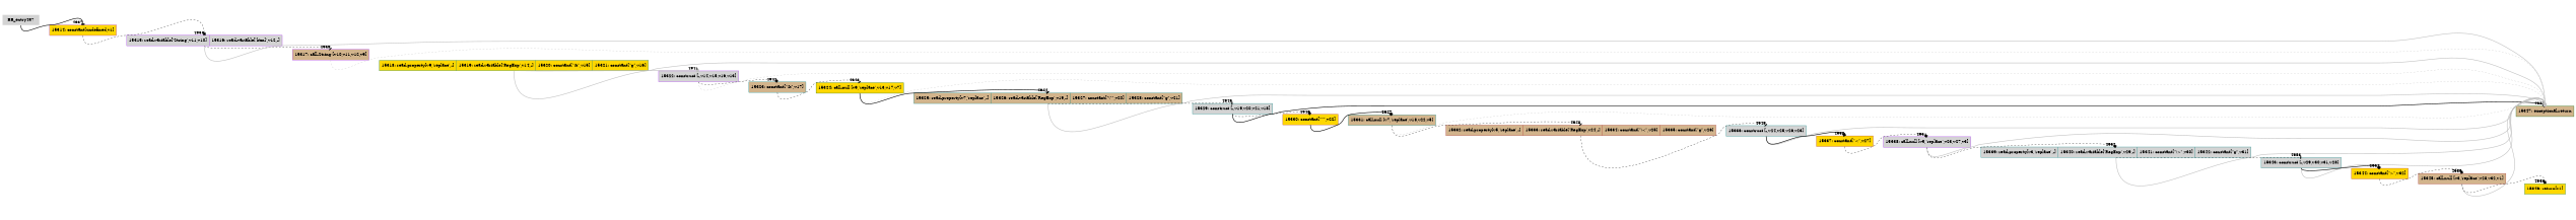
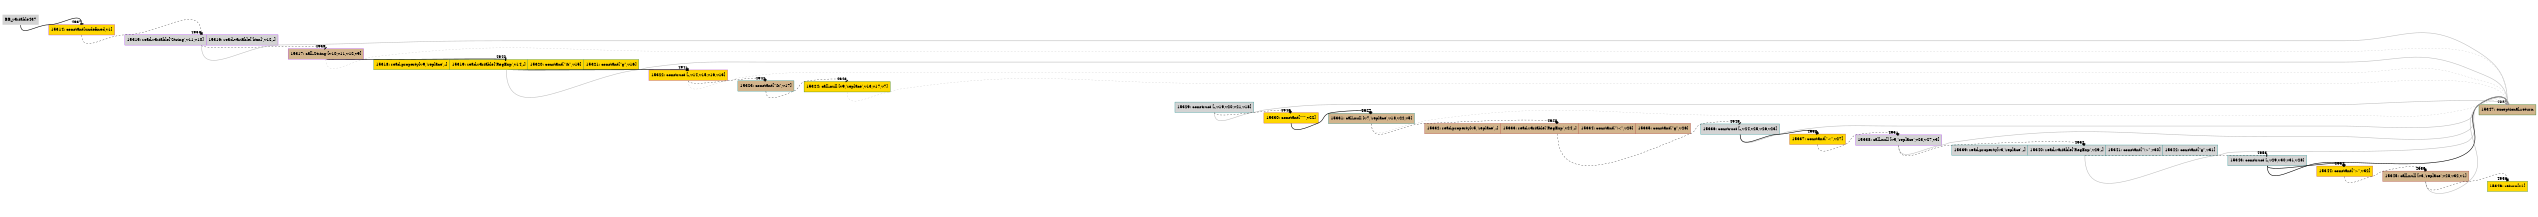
  digraph {
    rankdir=LR
    node [color=teal fillcolor=lightgrey shape=record style=filled]
    edge [arrowhead=box headport=n style=dashed tailport=s]
-   BB_entry437 [color=purple shape=none]
+   BB_entry437 [color=purple shape=none label=BB_variable437]
    n2 [color=purple fillcolor=gold label="{15314: constant[undefined,v1]}"]
    n3 [color=purple label="{15315: read-variable['String',v11,v10]|15316: read-variable['html',v12,-]}"]
    n4 [color=purple fillcolor=tan label="{15317: call-String [v10,v11,v12,v9]}"]
    n5 [color=darkgreen fillcolor=tan label="{15347: exceptional-return}"]
    n6 [fillcolor=gold label="{15318: read-property[v9,'replace',-]|15319: read-variable['RegExp',v14,-]|15320: constant[\"&\",v15]|15321: constant[\"g\",v16]}"]
-   n7 [color=purple label="{15322: construct [-,v14,v15,v16,v13]}"]
+   n7 [color=purple fillcolor=gold label="{15322: construct [-,v14,v15,v16,v13]}"]
    n8 [fillcolor=tan label="{15323: constant[\"&amp;\",v17]}"]
    n9 [color=darkgreen fillcolor=gold label="{15324: call-null [v9,'replace',v13,v17,v7]}"]
-   n10 [fillcolor=tan label="{15325: read-property[v7,'replace',-]|15326: read-variable['RegExp',v19,-]|15327: constant[\"\\\"\",v20]|15328: constant[\"g\",v21]}"]
    n11 [label="{15329: construct [-,v19,v20,v21,v18]}"]
    n12 [color=brown fillcolor=gold label="{15330: constant[\"&quot;\",v22]}"]
    n13 [fillcolor=tan label="{15331: call-null [v7,'replace',v18,v22,v5]}"]
    n14 [color=brown fillcolor=tan label="{15332: read-property[v5,'replace',-]|15333: read-variable['RegExp',v24,-]|15334: constant[\"\\\<\",v25]|15335: constant[\"g\",v26]}"]
    n15 [label="{15336: construct [-,v24,v25,v26,v23]}"]
    n16 [color=brown fillcolor=gold label="{15337: constant[\"&lt;\",v27]}"]
    n17 [color=purple label="{15338: call-null [v5,'replace',v23,v27,v3]}"]
    n18 [label="{15339: read-property[v3,'replace',-]|15340: read-variable['RegExp',v29,-]|15341: constant[\"\\\>\",v30]|15342: constant[\"g\",v31]}"]
    n19 [label="{15343: construct [-,v29,v30,v31,v28]}"]
    n20 [color=brown fillcolor=gold label="{15344: constant[\"&gt;\",v32]}"]
    n21 [color=brown fillcolor=tan label="{15345: call-null [v3,'replace',v28,v32,v1]}"]
    n22 [fillcolor=gold label="{15346: return[v1]}"]
    BB_entry437 -> n2 [arrowhead=tee headlabel="    4937" style=bold]
    n2 -> n3 [headlabel="      4938"]
    n3 -> n4 [arrowhead=tee headlabel="      4939"]
    n3 -> n5 [color=gray headlabel="      4957" style=bold]
    n4 -> n5 [color=gray]
+   n4 -> n6 [arrowhead=tee headlabel="      4940" style=bold]
    n6 -> n5 [color=gray style=bold]
-   n6 -> n7 [headlabel="      4941" style=bold color=gray]
+   n6 -> n7 [headlabel="      4941" style=bold]
    n7 -> n5 [color=gray]
    n7 -> n8 [headlabel="      4942"]
    n8 -> n9 [arrowhead=tee headlabel="      4943"]
    n9 -> n5 [arrowhead=tee color=gray]
-   n9 -> n10 [arrowhead=tee headlabel="      4944" style=bold]
-   n10 -> n5 [color=gray style=bold]
-   n10 -> n11 [arrowhead=tee headlabel="      4945"]
-   n11 -> n5 [color=black style=bold]
+   n11 -> n5 [color=gray style=bold]
    n11 -> n12 [headlabel="      4946"]
    n12 -> n13 [headlabel="      4947" style=bold]
    n13 -> n5 [color=gray]
-   n13 -> n14 [arrowhead=tee headlabel="      4948"]
+   n13 -> n14 [headlabel="      4948"]
    n14 -> n15 [arrowhead=tee headlabel="      4949"]
    n15 -> n5 [color=gray style=bold]
    n15 -> n16 [headlabel="      4950" style=bold]
    n16 -> n17 [headlabel="      4951"]
    n17 -> n5 [color=gray style=bold]
    n17 -> n18 [headlabel="      4952"]
    n18 -> n5 [color=gray style=bold]
    n18 -> n19 [arrowhead=tee headlabel="      4953"]
-   n19 -> n5 [arrowhead=tee color=gray style=bold]
+   n19 -> n5 [arrowhead=tee color=black style=bold]
    n19 -> n20 [headlabel="      4954" style=bold]
    n20 -> n21 [headlabel="      4955"]
    n21 -> n5 [arrowhead=tee color=gray style=bold]
    n21 -> n22 [headlabel="      4956"]
  }
